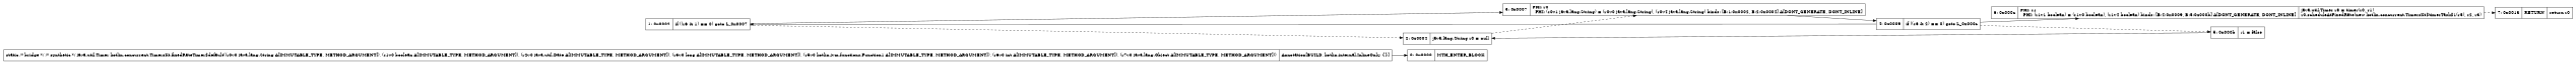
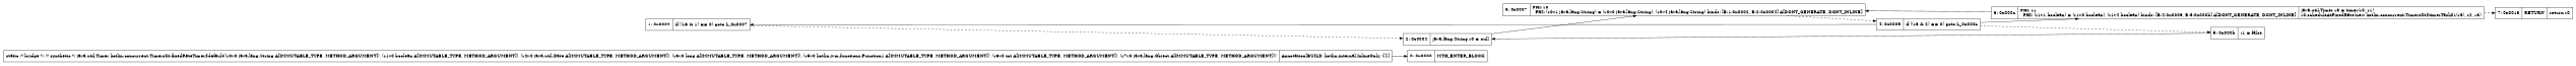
  digraph {
    rankdir=LR
    node [shape=record]
    n1 [label="{0\:\ 0x0000|MTH_ENTER_BLOCK\l}"]
    n2 [label="{1\:\ 0x0002|if ((r6 & 1) == 0) goto L_0x0007\l}"]
    n3 [label="{2\:\ 0x0004|java.lang.String r0 = null\l}"]
    n4 [label="{3\:\ 0x0007|PHI: r0 \l  PHI: (r0v1 java.lang.String) = (r0v0 java.lang.String), (r0v4 java.lang.String) binds: [B:1:0x0002, B:2:0x0004] A[DONT_GENERATE, DONT_INLINE]\l}"]
    n5 [label="{4\:\ 0x0009|if ((r6 & 2) == 0) goto L_0x000c\l}"]
    n6 [label="{5\:\ 0x000b|r1 = false\l}"]
    n7 [label="{6\:\ 0x000c|PHI: r1 \l  PHI: (r1v1 boolean) = (r1v0 boolean), (r1v4 boolean) binds: [B:4:0x0009, B:5:0x000b] A[DONT_GENERATE, DONT_INLINE]\l|java.util.Timer r8 = timer(r0, r1)\lr0.scheduleAtFixedRate(new kotlin.concurrent.TimersKt$timerTask$1(r5), r2, r3)\l}"]
    n8 [label="{7\:\ 0x001a|RETURN\l|return r0\l}"]
    n9 [label="{static \/* bridge *\/ \/* synthetic *\/ java.util.Timer kotlin.concurrent.TimersKt.fixedRateTimer$default((r0v0 java.lang.String A[IMMUTABLE_TYPE, METHOD_ARGUMENT]), (r1v0 boolean A[IMMUTABLE_TYPE, METHOD_ARGUMENT]), (r2v0 java.util.Date A[IMMUTABLE_TYPE, METHOD_ARGUMENT]), (r3v0 long A[IMMUTABLE_TYPE, METHOD_ARGUMENT]), (r5v0 kotlin.jvm.functions.Function1 A[IMMUTABLE_TYPE, METHOD_ARGUMENT]), (r6v0 int A[IMMUTABLE_TYPE, METHOD_ARGUMENT]), (r7v0 java.lang.Object A[IMMUTABLE_TYPE, METHOD_ARGUMENT]))  | Annotation[BUILD, kotlin.internal.InlineOnly, \{\}]\l}"]
    n2 -> n3 [style=dashed]
-   n2 -> n4
-   n3 -> n4 [style=dashed]
-   n4 -> n5
+   n7 -> n4
+   n3 -> n4
+   n4 -> n5 [style=dashed]
    n5 -> n2
    n5 -> n6 [style=dashed]
    n5 -> n7
    n6 -> n3
    n7 -> n8 [style=dashed]
    n9 -> n1
  }
